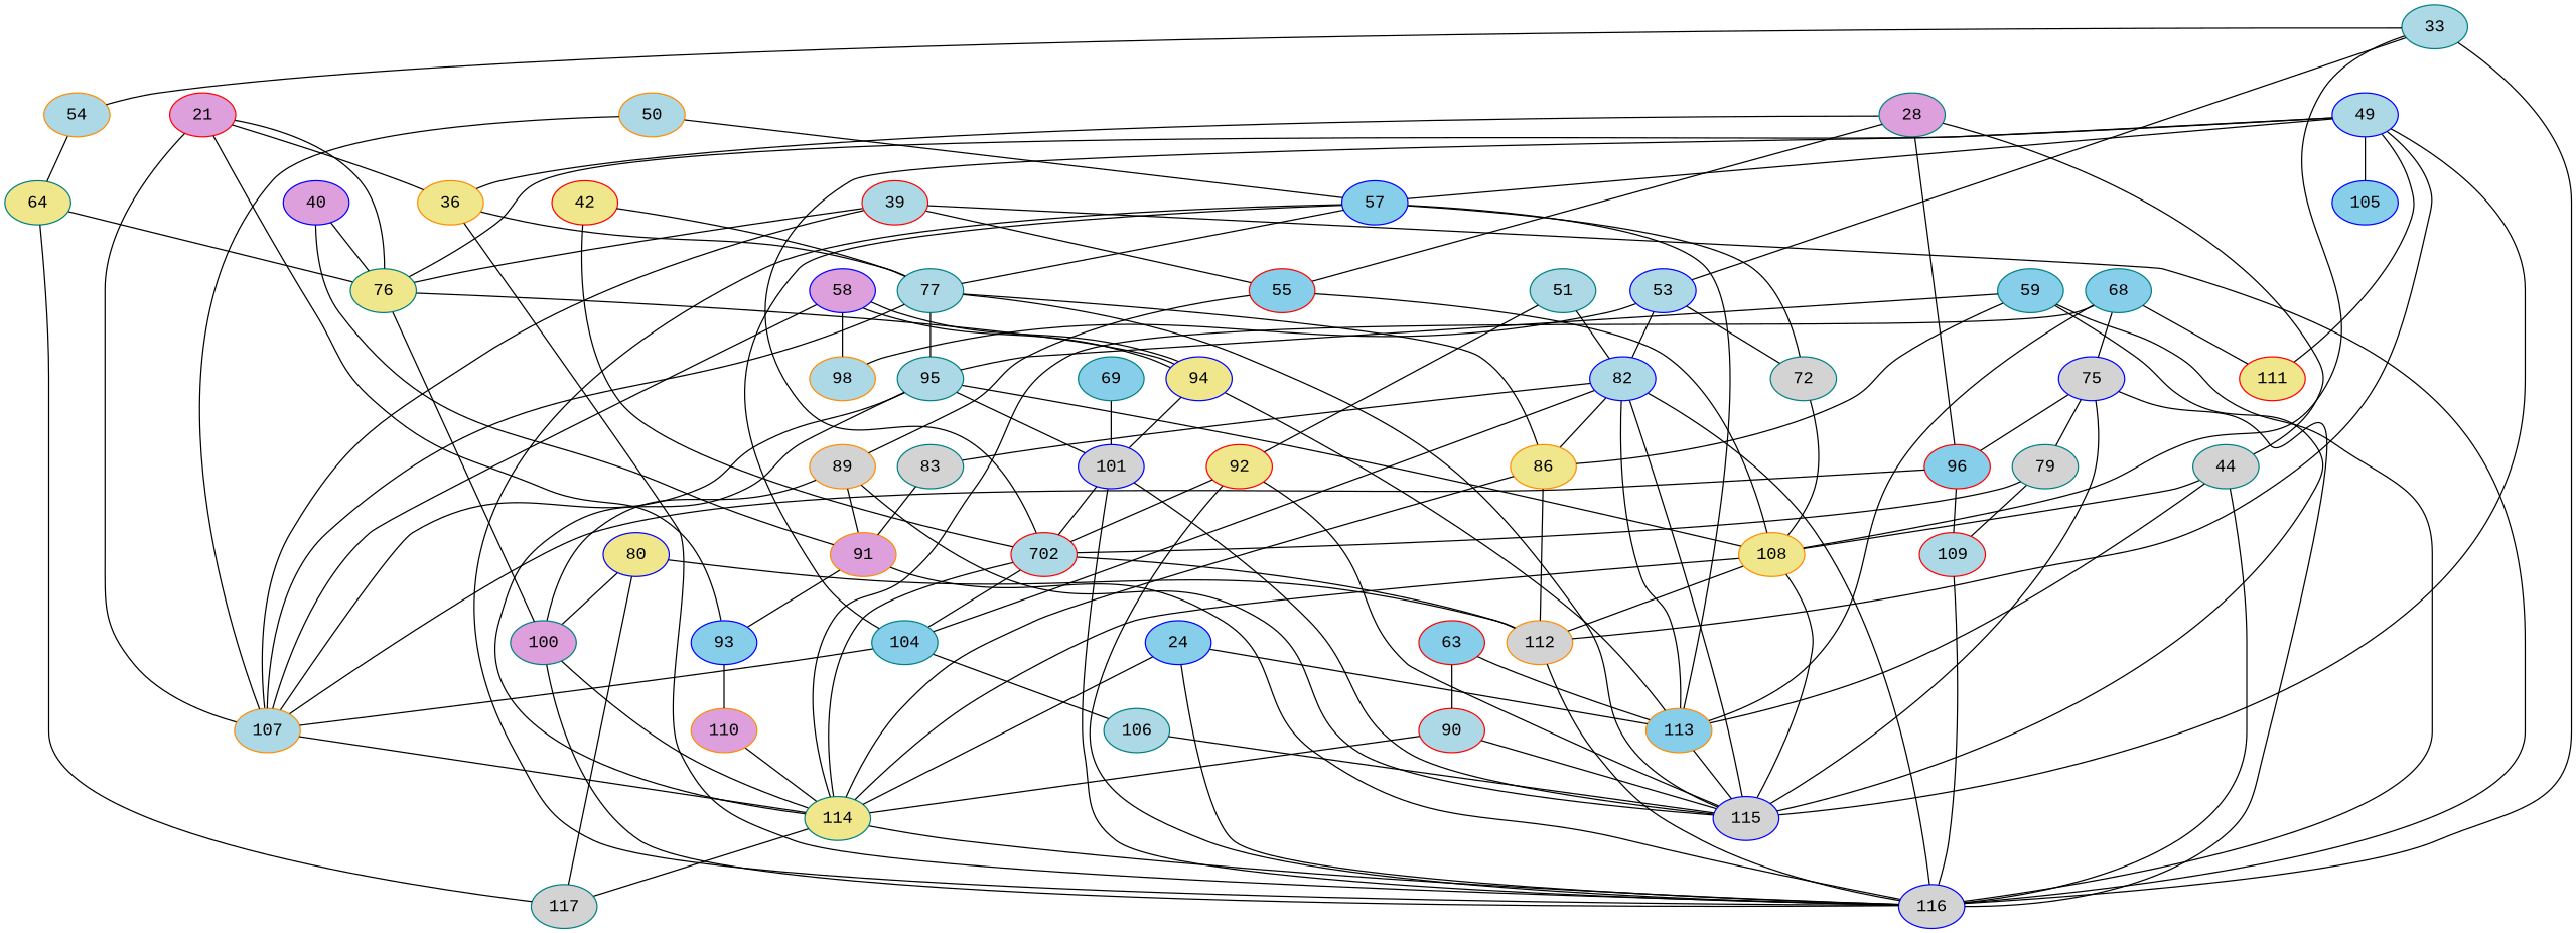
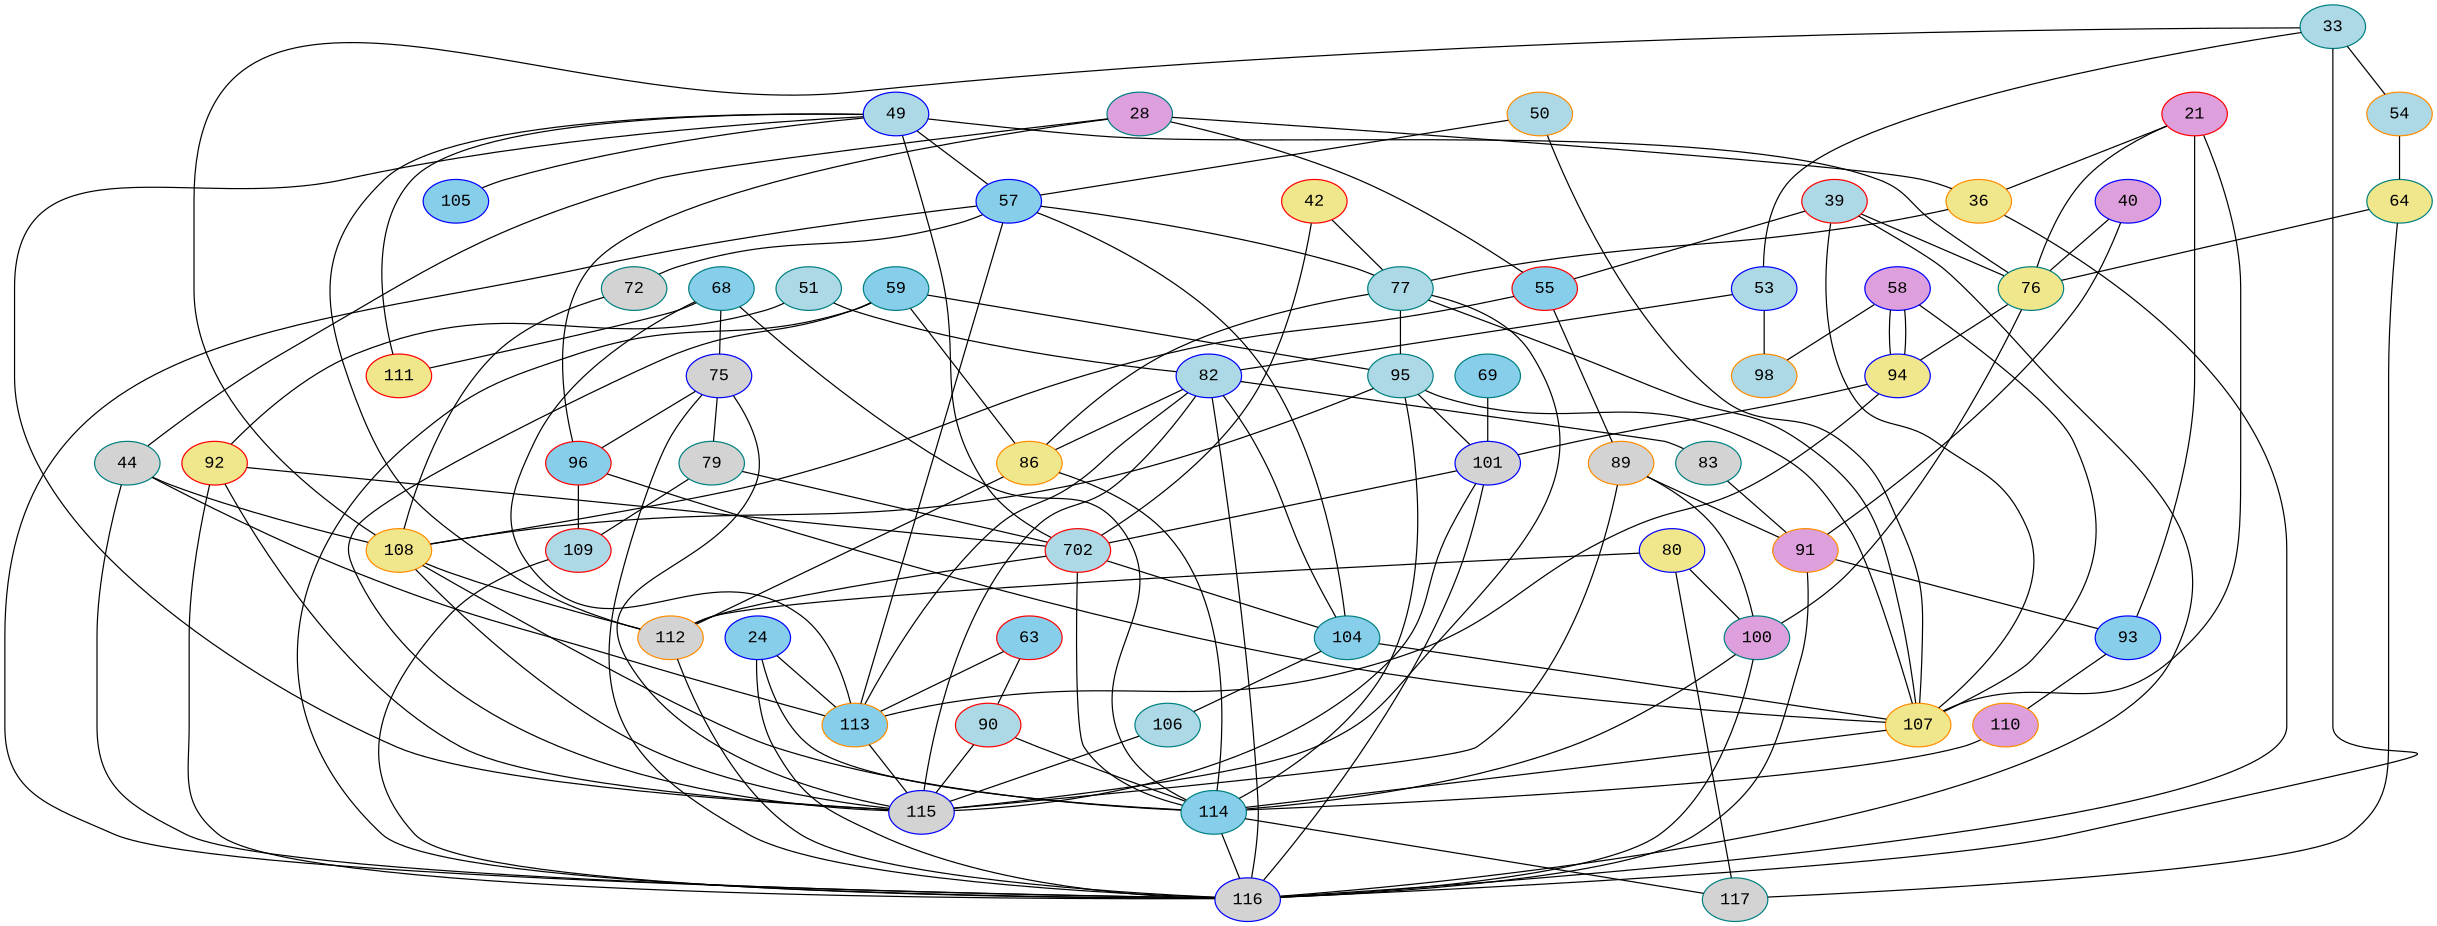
  graph {
    fontname="Liberation Mono"
    node [color=teal fillcolor=lightblue fontname="Liberation Mono" style=filled]
    edge [fontname="Liberation Mono"]
    21 [color=red fillcolor=plum]
    36 [color=darkorange fillcolor=khaki]
    76 [fillcolor=khaki super="+48"]
    93 [color=blue fillcolor=skyblue]
-   107 [color=darkorange super="+9+84"]
+   107 [color=darkorange fillcolor=khaki super="+9+84"]
    116 [color=blue fillcolor=lightgrey super="+81+66+85"]
    77 [super="+73"]
    94 [color=blue fillcolor=khaki]
    100 [fillcolor=plum super="+12"]
    110 [color=darkorange fillcolor=plum]
-   114 [fillcolor=khaki super="+31+30"]
+   114 [fillcolor=skyblue super="+31+30"]
    113 [color=darkorange fillcolor=skyblue super="+46"]
    115 [color=blue fillcolor=lightgrey super="+103+62+97"]
    24 [color=blue fillcolor=skyblue]
    117 [fillcolor=lightgrey]
    28 [fillcolor=plum]
    44 [fillcolor=lightgrey super="+19"]
    55 [color=red fillcolor=skyblue]
    96 [color=red fillcolor=skyblue]
    108 [color=darkorange fillcolor=khaki super="+22+35+4"]
    89 [color=darkorange fillcolor=lightgrey]
    109 [color=red super="+23"]
    33 [super="+17"]
    53 [color=blue]
    54 [color=darkorange]
    82 [color=blue super="+43+56"]
    72 [fillcolor=lightgrey]
    98 [color=darkorange]
    64 [fillcolor=khaki]
    105 [color=blue fillcolor=skyblue]
    112 [color=darkorange fillcolor=lightgrey super="+65+70"]
    86 [color=darkorange fillcolor=khaki super="+3+52"]
    95 [super="+88"]
    39 [color=red]
    40 [color=blue fillcolor=plum]
    91 [color=darkorange fillcolor=plum]
    42 [color=red fillcolor=khaki]
    n38 [color=red label=702 super="+25+99"]
    104 [fillcolor=skyblue]
    49 [color=blue super="+41"]
    57 [color=blue fillcolor=skyblue super="+32"]
    111 [color=red fillcolor=khaki]
    50 [color=darkorange]
    83 [fillcolor=lightgrey]
    51
    92 [color=red fillcolor=khaki]
    106
    58 [color=blue fillcolor=plum]
    101 [color=blue fillcolor=lightgrey super="+27"]
    59 [fillcolor=skyblue]
    63 [color=red fillcolor=skyblue]
    90 [color=red]
    75 [color=blue fillcolor=lightgrey super="+47+71"]
    79 [fillcolor=lightgrey]
    68 [fillcolor=skyblue]
    69 [fillcolor=skyblue]
    80 [color=blue fillcolor=khaki]
    21 -- 36
    21 -- 76
    21 -- 93
    21 -- 107 [weight=2]
    36 -- 116
    36 -- 77
    76 -- 94
    76 -- 100
    93 -- 110
    107 -- 114 [weight=2]
    77 -- 107 [weight=2]
    77 -- 115
    77 -- 86 [weight=2]
    77 -- 95
    94 -- 113
    94 -- 101
    100 -- 116
    100 -- 114
    110 -- 114 [weight=2]
    114 -- 116 [weight=2]
    114 -- 117
    113 -- 115
    24 -- 116
    24 -- 114 [weight=2]
    24 -- 113
    28 -- 36
    28 -- 44
    28 -- 55
    28 -- 96
    44 -- 116 [weight=2]
    44 -- 113
    44 -- 108 [weight=3]
    55 -- 108
    55 -- 89
    96 -- 107
    96 -- 109
    108 -- 114
    108 -- 115
    108 -- 112
    89 -- 100
    89 -- 115
    89 -- 91
    109 -- 116
    33 -- 116 [weight=3]
    33 -- 108
    33 -- 53
    33 -- 54
    53 -- 82
-   53 -- 72
    53 -- 98
    54 -- 64
    82 -- 116 [weight=7]
    82 -- 113
    82 -- 115 [weight=4]
    82 -- 86
    82 -- 104
    82 -- 83
    72 -- 108
    64 -- 76
    64 -- 117
    112 -- 116 [weight=3]
    86 -- 114
    86 -- 112 [weight=2]
    95 -- 107
    95 -- 114
    95 -- 108
    95 -- 101 [weight=2]
    39 -- 76
    39 -- 107
    39 -- 116
    39 -- 55
    40 -- 76
    40 -- 91
    91 -- 93
    91 -- 116
    42 -- 77
    42 -- n38
    n38 -- 114 [weight=3]
    n38 -- 112
    n38 -- 104
    104 -- 107
    104 -- 106
    49 -- 76 [weight=2]
    49 -- 115
    49 -- 105
    49 -- 112
    49 -- n38
    49 -- 57 [weight=2]
    49 -- 111
    57 -- 116
    57 -- 77
    57 -- 113
    57 -- 72
    57 -- 104
    50 -- 107
    50 -- 57
    83 -- 91
    51 -- 82
    51 -- 92
    92 -- 116
    92 -- 115
    92 -- n38
    106 -- 115 [weight=2]
    58 -- 107
    58 -- 94
    58 -- 94
    58 -- 98
    101 -- 116
    101 -- 115
    101 -- n38 [weight=2]
    59 -- 116 [weight=2]
    59 -- 115
    59 -- 86
    59 -- 95 [weight=2]
    63 -- 113
    63 -- 90
    90 -- 114
    90 -- 115
    75 -- 116 [weight=2]
    75 -- 115 [weight=3]
    75 -- 96
    75 -- 79
    79 -- 109
    79 -- n38
    68 -- 114
    68 -- 113
    68 -- 111
    68 -- 75
    69 -- 101
    80 -- 100
    80 -- 117
    80 -- 112
  }
